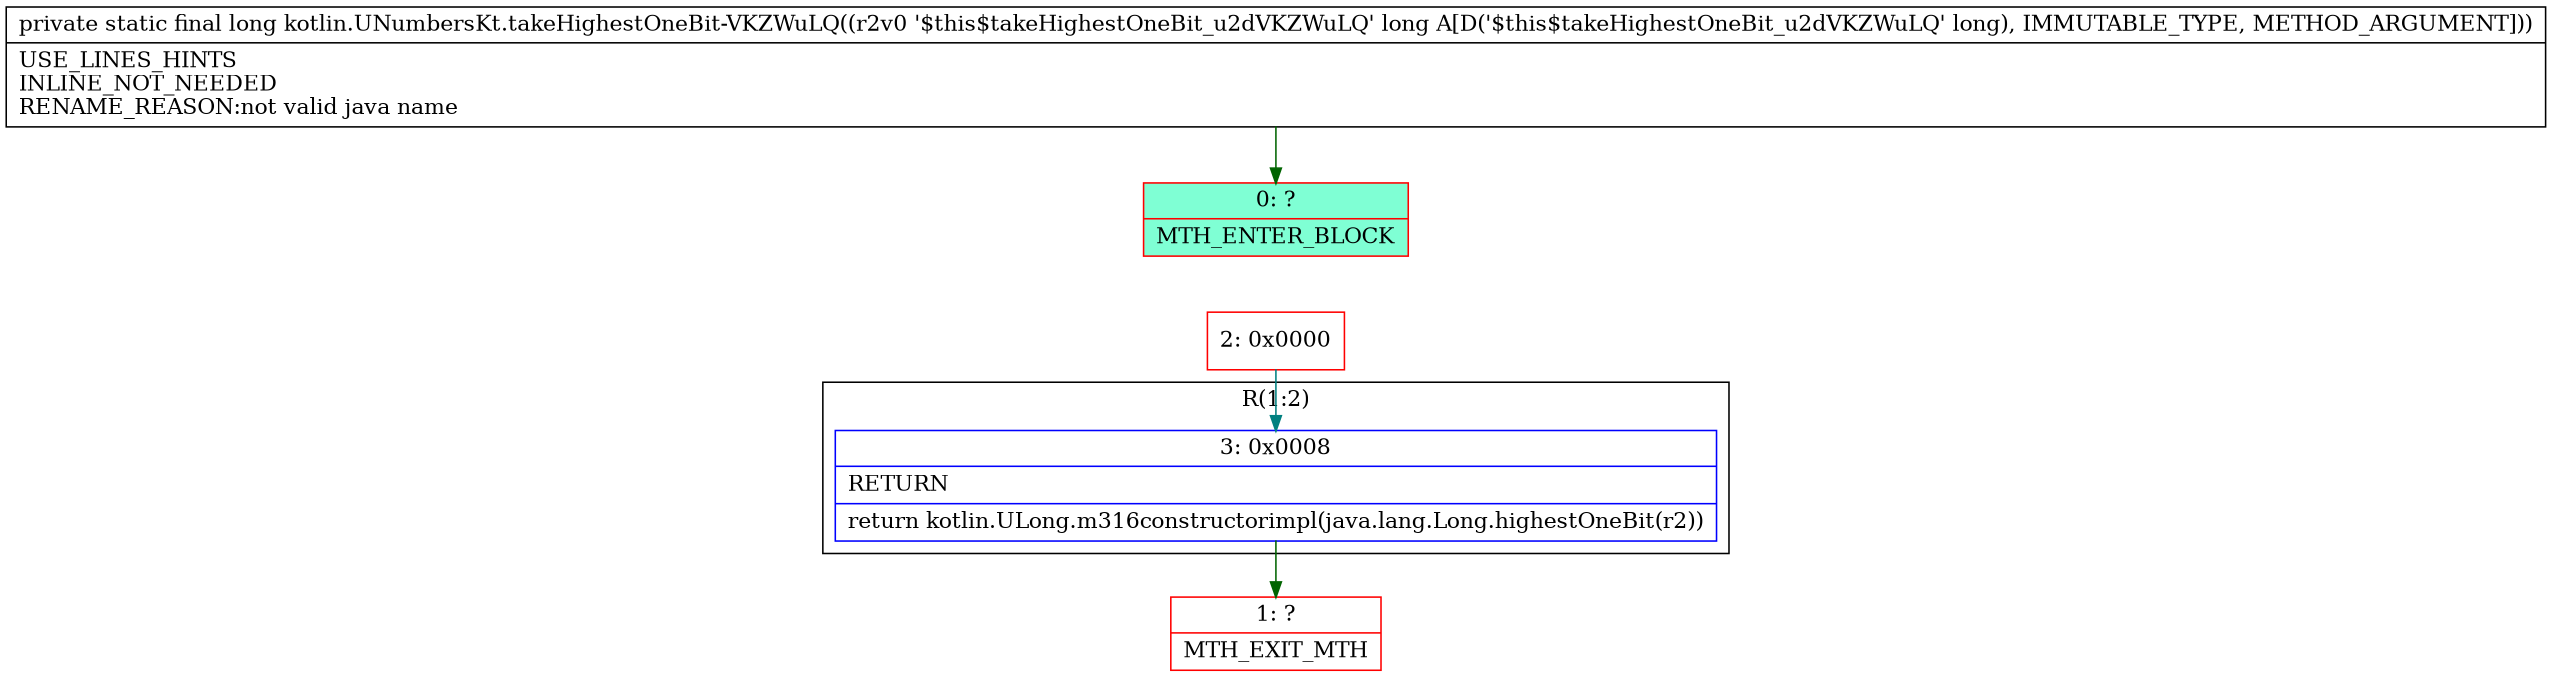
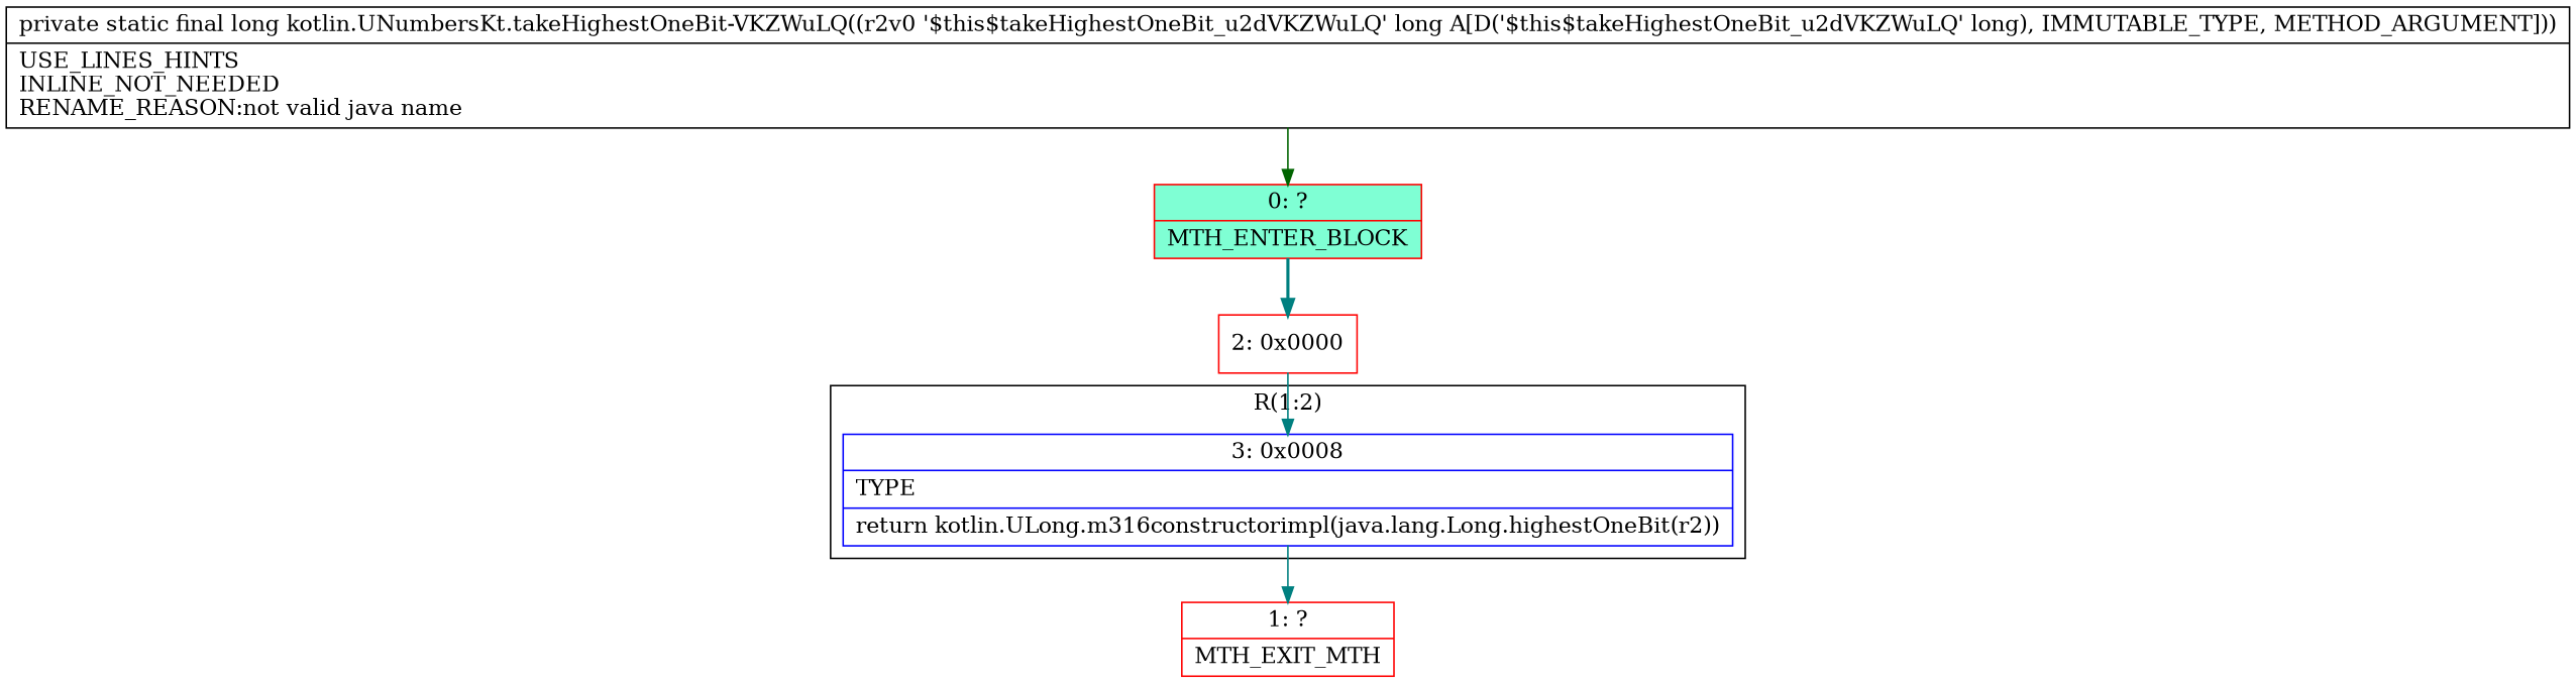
  digraph {
    node [color=red fillcolor=white shape=record style=filled]
    edge [color=darkgreen style=solid]
-   n1 [color=blue label="{3\:\ 0x0008|RETURN\l|return kotlin.ULong.m316constructorimpl(java.lang.Long.highestOneBit(r2))\l}"]
+   n1 [color=blue label="{3\:\ 0x0008|TYPE\l|return kotlin.ULong.m316constructorimpl(java.lang.Long.highestOneBit(r2))\l}"]
    n2 [label="{1\:\ ?|MTH_EXIT_MTH\l}"]
    n3 [fillcolor=aquamarine label="{0\:\ ?|MTH_ENTER_BLOCK\l}"]
    n4 [label="{2\:\ 0x0000}"]
    n5 [label="{private static final long kotlin.UNumbersKt.takeHighestOneBit\-VKZWuLQ((r2v0 '$this$takeHighestOneBit_u2dVKZWuLQ' long A[D('$this$takeHighestOneBit_u2dVKZWuLQ' long), IMMUTABLE_TYPE, METHOD_ARGUMENT]))  | USE_LINES_HINTS\lINLINE_NOT_NEEDED\lRENAME_REASON:not valid java name\l}" color=""]
    subgraph cluster_1 {
      label="R(1:2)"
      n1
    }
-   n1 -> n2
+   n1 -> n2 [color=teal]
+   n3 -> n4 [color=teal style=bold]
    n4 -> n1 [color=teal]
    n5 -> n3
  }
